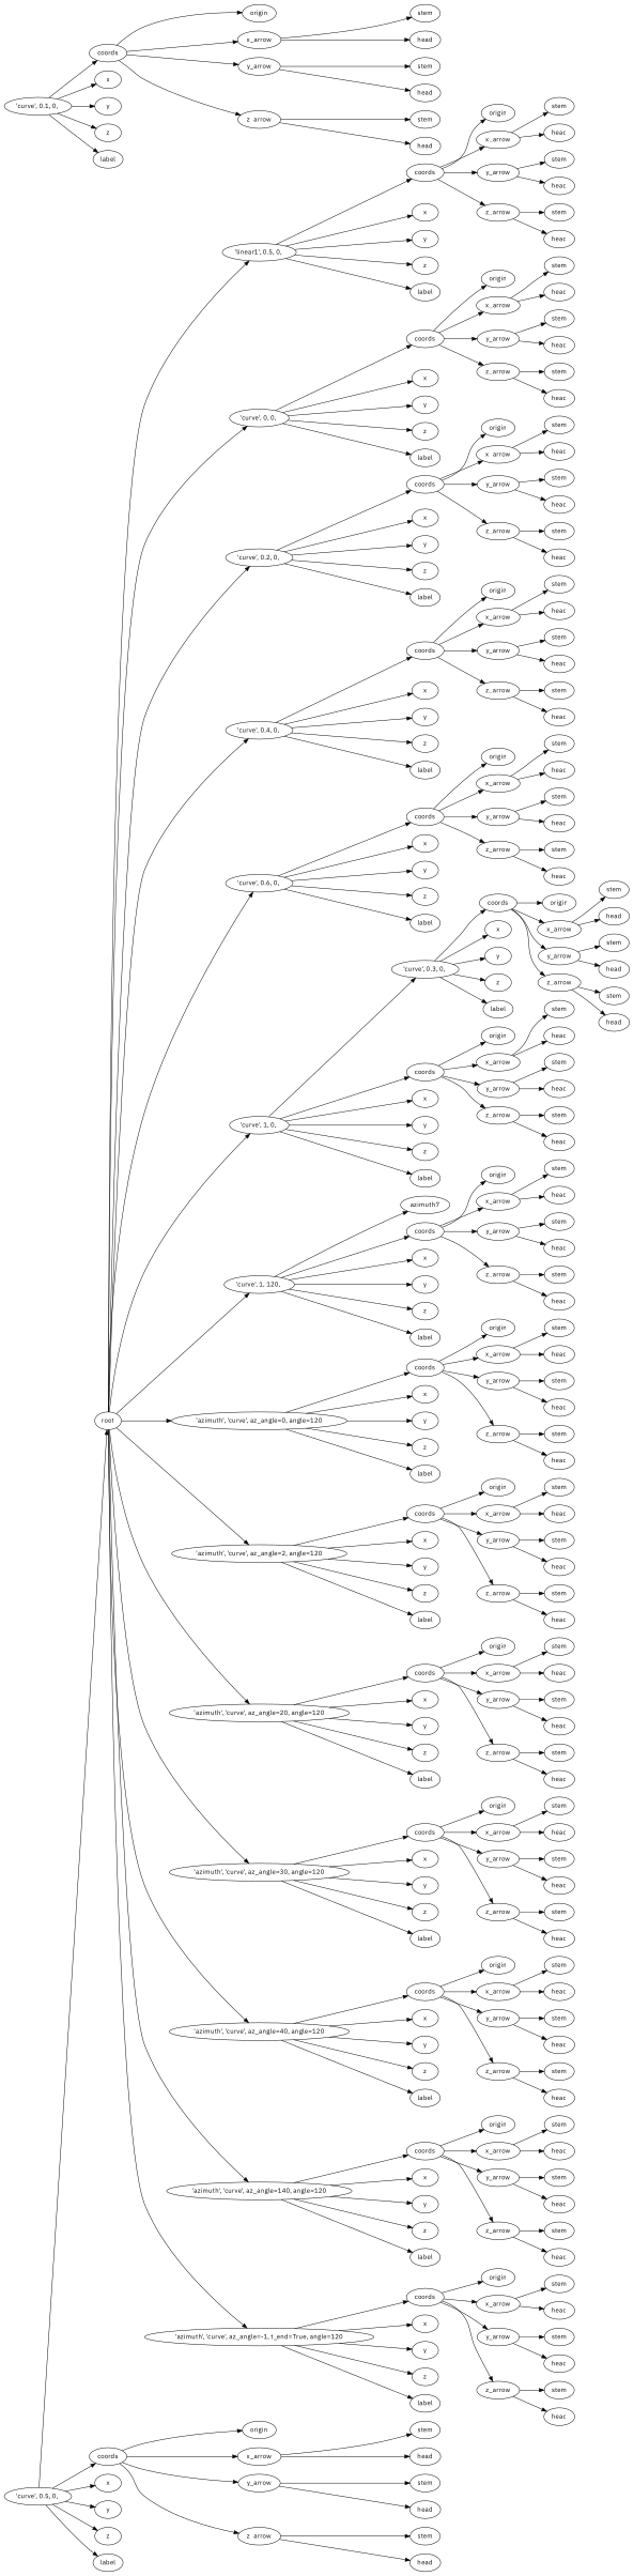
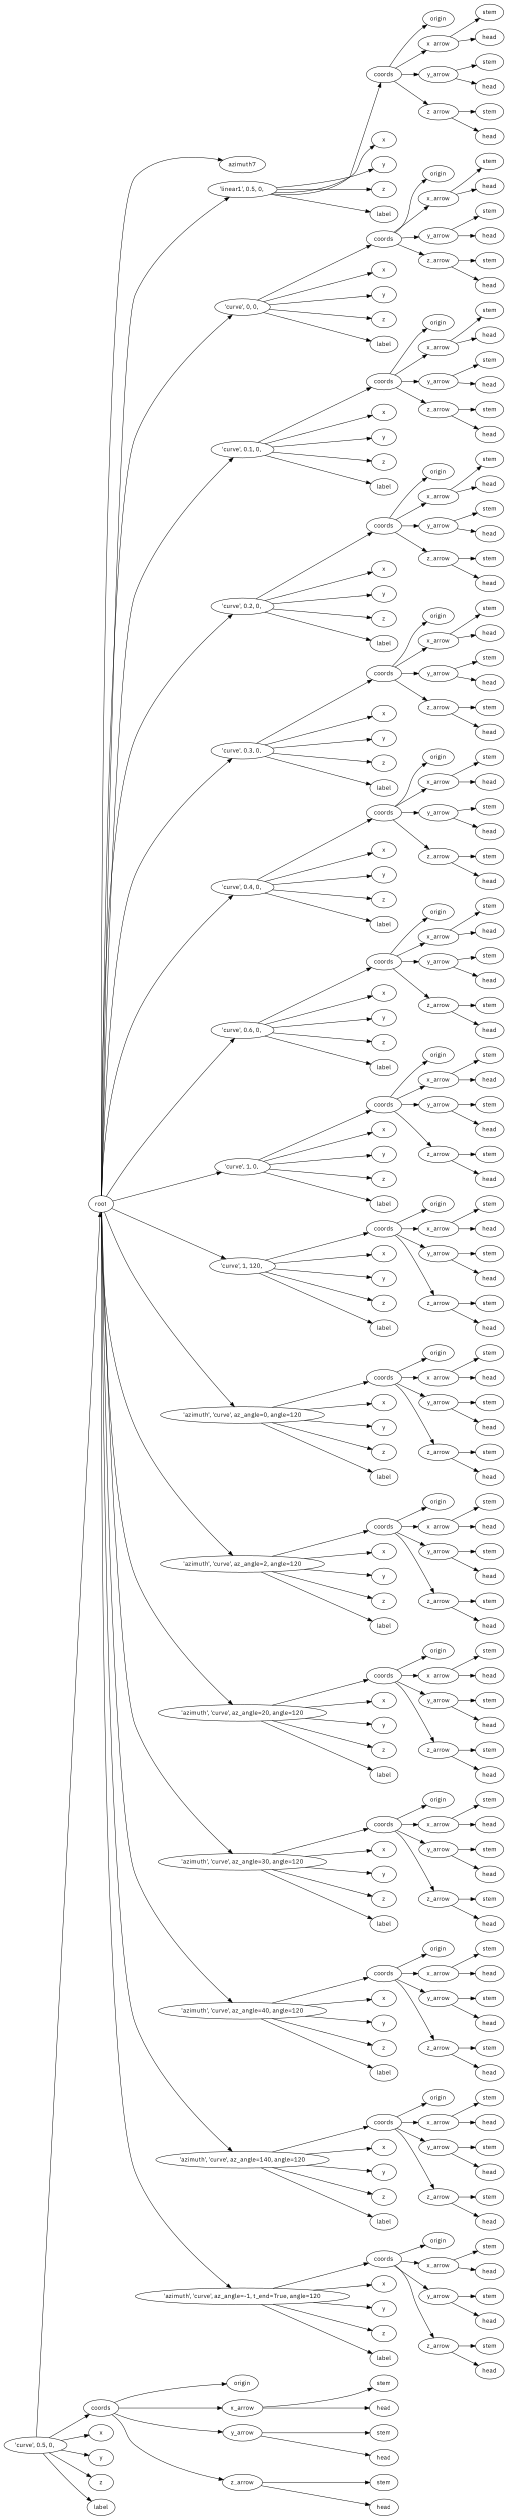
  digraph {
    fontname="IBM Plex Sans"
    rankdir=LR
    node [fontname="IBM Plex Sans"]
    edge [fontname="IBM Plex Sans"]
    n1 [label=root]
    n2 [label=azimuth7]
    n3 [label="'linear1',\ 0\.5,\ 0,\ "]
    n4 [label="'curve',\ 0,\ 0,\ "]
    n5 [label="'curve',\ 0\.1,\ 0,\ "]
    n6 [label="'curve',\ 0\.2,\ 0,\ "]
    n7 [label="'curve',\ 0\.3,\ 0,\ "]
    n8 [label="'curve',\ 0\.4,\ 0,\ "]
    n9 [label="'curve',\ 0\.6,\ 0,\ "]
    n10 [label="'curve',\ 1,\ 0,\ "]
    n11 [label="'curve',\ 1,\ 120,\ "]
    n12 [label="'azimuth',\ 'curve',\ az_angle=0,\ angle=120"]
    n13 [label="'azimuth',\ 'curve',\ az_angle=2,\ angle=120"]
    n14 [label="'azimuth',\ 'curve',\ az_angle=20,\ angle=120"]
    n15 [label="'azimuth',\ 'curve',\ az_angle=30,\ angle=120"]
    n16 [label="'azimuth',\ 'curve',\ az_angle=40,\ angle=120"]
    n17 [label="'azimuth',\ 'curve',\ az_angle=140,\ angle=120"]
    n18 [label="'azimuth',\ 'curve',\ az_angle=\-1,\ t_end=True,\ angle=120"]
    n19 [label=coords]
    n20 [label=x]
    n21 [label=y]
    n22 [label=z]
    n23 [label=label]
    n24 [label=coords]
    n25 [label=x]
    n26 [label=y]
    n27 [label=z]
    n28 [label=label]
    n29 [label=coords]
    n30 [label=x]
    n31 [label=y]
    n32 [label=z]
    n33 [label=label]
    n34 [label=coords]
    n35 [label=x]
    n36 [label=y]
    n37 [label=z]
    n38 [label=label]
    n39 [label=coords]
    n40 [label=x]
    n41 [label=y]
    n42 [label=z]
    n43 [label=label]
    n44 [label=coords]
    n45 [label=x]
    n46 [label=y]
    n47 [label=z]
    n48 [label=label]
    n49 [label="'curve',\ 0\.5,\ 0,\ "]
    n50 [label=coords]
    n51 [label=x]
    n52 [label=y]
    n53 [label=z]
    n54 [label=label]
    n55 [label=coords]
    n56 [label=x]
    n57 [label=y]
    n58 [label=z]
    n59 [label=label]
    n60 [label=coords]
    n61 [label=x]
    n62 [label=y]
    n63 [label=z]
    n64 [label=label]
    n65 [label=coords]
    n66 [label=x]
    n67 [label=y]
    n68 [label=z]
    n69 [label=label]
    n70 [label=coords]
    n71 [label=x]
    n72 [label=y]
    n73 [label=z]
    n74 [label=label]
    n75 [label=coords]
    n76 [label=x]
    n77 [label=y]
    n78 [label=z]
    n79 [label=label]
    n80 [label=coords]
    n81 [label=x]
    n82 [label=y]
    n83 [label=z]
    n84 [label=label]
    n85 [label=coords]
    n86 [label=x]
    n87 [label=y]
    n88 [label=z]
    n89 [label=label]
    n90 [label=coords]
    n91 [label=x]
    n92 [label=y]
    n93 [label=z]
    n94 [label=label]
    n95 [label=coords]
    n96 [label=x]
    n97 [label=y]
    n98 [label=z]
    n99 [label=label]
    n100 [label=coords]
    n101 [label=x]
    n102 [label=y]
    n103 [label=z]
    n104 [label=label]
    n105 [label=origin]
    n106 [label=x_arrow]
    n107 [label=y_arrow]
    n108 [label=z_arrow]
    n109 [label=stem]
    n110 [label=head]
    n111 [label=stem]
    n112 [label=head]
    n113 [label=stem]
    n114 [label=head]
    n115 [label=origin]
    n116 [label=x_arrow]
    n117 [label=y_arrow]
    n118 [label=z_arrow]
    n119 [label=stem]
    n120 [label=head]
    n121 [label=stem]
    n122 [label=head]
    n123 [label=stem]
    n124 [label=head]
    n125 [label=origin]
    n126 [label=x_arrow]
    n127 [label=y_arrow]
    n128 [label=z_arrow]
    n129 [label=stem]
    n130 [label=head]
    n131 [label=stem]
    n132 [label=head]
    n133 [label=stem]
    n134 [label=head]
    n135 [label=origin]
    n136 [label=x_arrow]
    n137 [label=y_arrow]
    n138 [label=z_arrow]
    n139 [label=stem]
    n140 [label=head]
    n141 [label=stem]
    n142 [label=head]
    n143 [label=stem]
    n144 [label=head]
    n145 [label=origin]
    n146 [label=x_arrow]
    n147 [label=y_arrow]
    n148 [label=z_arrow]
    n149 [label=stem]
    n150 [label=head]
    n151 [label=stem]
    n152 [label=head]
    n153 [label=stem]
    n154 [label=head]
    n155 [label=origin]
    n156 [label=x_arrow]
    n157 [label=y_arrow]
    n158 [label=z_arrow]
    n159 [label=stem]
    n160 [label=head]
    n161 [label=stem]
    n162 [label=head]
    n163 [label=stem]
    n164 [label=head]
    n165 [label=origin]
    n166 [label=x_arrow]
    n167 [label=y_arrow]
    n168 [label=z_arrow]
    n169 [label=stem]
    n170 [label=head]
    n171 [label=stem]
    n172 [label=head]
    n173 [label=stem]
    n174 [label=head]
    n175 [label=origin]
    n176 [label=x_arrow]
    n177 [label=y_arrow]
    n178 [label=z_arrow]
    n179 [label=stem]
    n180 [label=head]
    n181 [label=stem]
    n182 [label=head]
    n183 [label=stem]
    n184 [label=head]
    n185 [label=origin]
    n186 [label=x_arrow]
    n187 [label=y_arrow]
    n188 [label=z_arrow]
    n189 [label=stem]
    n190 [label=head]
    n191 [label=stem]
    n192 [label=head]
    n193 [label=stem]
    n194 [label=head]
    n195 [label=origin]
    n196 [label=x_arrow]
    n197 [label=y_arrow]
    n198 [label=z_arrow]
    n199 [label=stem]
    n200 [label=head]
    n201 [label=stem]
    n202 [label=head]
    n203 [label=stem]
    n204 [label=head]
    n205 [label=origin]
    n206 [label=x_arrow]
    n207 [label=y_arrow]
    n208 [label=z_arrow]
    n209 [label=stem]
    n210 [label=head]
    n211 [label=stem]
    n212 [label=head]
    n213 [label=stem]
    n214 [label=head]
    n215 [label=origin]
    n216 [label=x_arrow]
    n217 [label=y_arrow]
    n218 [label=z_arrow]
    n219 [label=stem]
    n220 [label=head]
    n221 [label=stem]
    n222 [label=head]
    n223 [label=stem]
    n224 [label=head]
    n225 [label=origin]
    n226 [label=x_arrow]
    n227 [label=y_arrow]
    n228 [label=z_arrow]
    n229 [label=stem]
    n230 [label=head]
    n231 [label=stem]
    n232 [label=head]
    n233 [label=stem]
    n234 [label=head]
    n235 [label=origin]
    n236 [label=x_arrow]
    n237 [label=y_arrow]
    n238 [label=z_arrow]
    n239 [label=stem]
    n240 [label=head]
    n241 [label=stem]
    n242 [label=head]
    n243 [label=stem]
    n244 [label=head]
    n245 [label=origin]
    n246 [label=x_arrow]
    n247 [label=y_arrow]
    n248 [label=z_arrow]
    n249 [label=stem]
    n250 [label=head]
    n251 [label=stem]
    n252 [label=head]
    n253 [label=stem]
    n254 [label=head]
    n255 [label=origin]
    n256 [label=x_arrow]
    n257 [label=y_arrow]
    n258 [label=z_arrow]
    n259 [label=stem]
    n260 [label=head]
    n261 [label=stem]
    n262 [label=head]
    n263 [label=stem]
    n264 [label=head]
    n265 [label=origin]
    n266 [label=x_arrow]
    n267 [label=y_arrow]
    n268 [label=z_arrow]
    n269 [label=stem]
    n270 [label=head]
    n271 [label=stem]
    n272 [label=head]
    n273 [label=stem]
    n274 [label=head]
-   n11 -> n2
+   n1 -> n2
    n1 -> n3
    n1 -> n4
+   n1 -> n5
    n1 -> n6
-   n10 -> n7
+   n1 -> n7
    n1 -> n8
    n1 -> n9
    n1 -> n10
    n1 -> n11
    n1 -> n12
    n1 -> n13
    n1 -> n14
    n1 -> n15
    n1 -> n16
    n1 -> n17
    n1 -> n18
    n3 -> n19
    n3 -> n20
    n3 -> n21
    n3 -> n22
    n3 -> n23
    n4 -> n24
    n4 -> n25
    n4 -> n26
    n4 -> n27
    n4 -> n28
    n5 -> n29
    n5 -> n30
    n5 -> n31
    n5 -> n32
    n5 -> n33
    n6 -> n34
    n6 -> n35
    n6 -> n36
    n6 -> n37
    n6 -> n38
    n7 -> n39
    n7 -> n40
    n7 -> n41
    n7 -> n42
    n7 -> n43
    n8 -> n44
    n8 -> n45
    n8 -> n46
    n8 -> n47
    n8 -> n48
    n9 -> n55
    n9 -> n56
    n9 -> n57
    n9 -> n58
    n9 -> n59
    n10 -> n60
    n10 -> n61
    n10 -> n62
    n10 -> n63
    n10 -> n64
    n11 -> n65
    n11 -> n66
    n11 -> n67
    n11 -> n68
    n11 -> n69
    n12 -> n70
    n12 -> n71
    n12 -> n72
    n12 -> n73
    n12 -> n74
    n13 -> n75
    n13 -> n76
    n13 -> n77
    n13 -> n78
    n13 -> n79
    n14 -> n80
    n14 -> n81
    n14 -> n82
    n14 -> n83
    n14 -> n84
    n15 -> n85
    n15 -> n86
    n15 -> n87
    n15 -> n88
    n15 -> n89
    n16 -> n90
    n16 -> n91
    n16 -> n92
    n16 -> n93
    n16 -> n94
    n17 -> n95
    n17 -> n96
    n17 -> n97
    n17 -> n98
    n17 -> n99
    n18 -> n100
    n18 -> n101
    n18 -> n102
    n18 -> n103
    n18 -> n104
    n19 -> n105
    n19 -> n106
    n19 -> n107
    n19 -> n108
    n24 -> n115
    n24 -> n116
    n24 -> n117
    n24 -> n118
    n29 -> n125
    n29 -> n126
    n29 -> n127
    n29 -> n128
    n34 -> n135
    n34 -> n136
    n34 -> n137
    n34 -> n138
    n39 -> n145
    n39 -> n146
    n39 -> n147
    n39 -> n148
    n44 -> n155
    n44 -> n156
    n44 -> n157
    n44 -> n158
    n49 -> n1
    n49 -> n50
    n49 -> n51
    n49 -> n52
    n49 -> n53
    n49 -> n54
    n50 -> n165
    n50 -> n166
    n50 -> n167
    n50 -> n168
    n55 -> n175
    n55 -> n176
    n55 -> n177
    n55 -> n178
    n60 -> n185
    n60 -> n186
    n60 -> n187
    n60 -> n188
    n65 -> n195
    n65 -> n196
    n65 -> n197
    n65 -> n198
    n70 -> n205
    n70 -> n206
    n70 -> n207
    n70 -> n208
    n75 -> n215
    n75 -> n216
    n75 -> n217
    n75 -> n218
    n80 -> n225
    n80 -> n226
    n80 -> n227
    n80 -> n228
    n85 -> n235
    n85 -> n236
    n85 -> n237
    n85 -> n238
    n90 -> n245
    n90 -> n246
    n90 -> n247
    n90 -> n248
    n95 -> n255
    n95 -> n256
    n95 -> n257
    n95 -> n258
    n100 -> n265
    n100 -> n266
    n100 -> n267
    n100 -> n268
    n106 -> n109
    n106 -> n110
    n107 -> n111
    n107 -> n112
    n108 -> n113
    n108 -> n114
    n116 -> n119
    n116 -> n120
    n117 -> n121
    n117 -> n122
    n118 -> n123
    n118 -> n124
    n126 -> n129
    n126 -> n130
    n127 -> n131
    n127 -> n132
    n128 -> n133
    n128 -> n134
    n136 -> n139
    n136 -> n140
    n137 -> n141
    n137 -> n142
    n138 -> n143
    n138 -> n144
    n146 -> n149
    n146 -> n150
    n147 -> n151
    n147 -> n152
    n148 -> n153
    n148 -> n154
    n156 -> n159
    n156 -> n160
    n157 -> n161
    n157 -> n162
    n158 -> n163
    n158 -> n164
    n166 -> n169
    n166 -> n170
    n167 -> n171
    n167 -> n172
    n168 -> n173
    n168 -> n174
    n176 -> n179
    n176 -> n180
    n177 -> n181
    n177 -> n182
    n178 -> n183
    n178 -> n184
    n186 -> n189
    n186 -> n190
    n187 -> n191
    n187 -> n192
    n188 -> n193
    n188 -> n194
    n196 -> n199
    n196 -> n200
    n197 -> n201
    n197 -> n202
    n198 -> n203
    n198 -> n204
    n206 -> n209
    n206 -> n210
    n207 -> n211
    n207 -> n212
    n208 -> n213
    n208 -> n214
    n216 -> n219
    n216 -> n220
    n217 -> n221
    n217 -> n222
    n218 -> n223
    n218 -> n224
    n226 -> n229
    n226 -> n230
    n227 -> n231
    n227 -> n232
    n228 -> n233
    n228 -> n234
    n236 -> n239
    n236 -> n240
    n237 -> n241
    n237 -> n242
    n238 -> n243
    n238 -> n244
    n246 -> n249
    n246 -> n250
    n247 -> n251
    n247 -> n252
    n248 -> n253
    n248 -> n254
    n256 -> n259
    n256 -> n260
    n257 -> n261
    n257 -> n262
    n258 -> n263
    n258 -> n264
    n266 -> n269
    n266 -> n270
    n267 -> n271
    n267 -> n272
    n268 -> n273
    n268 -> n274
  }
